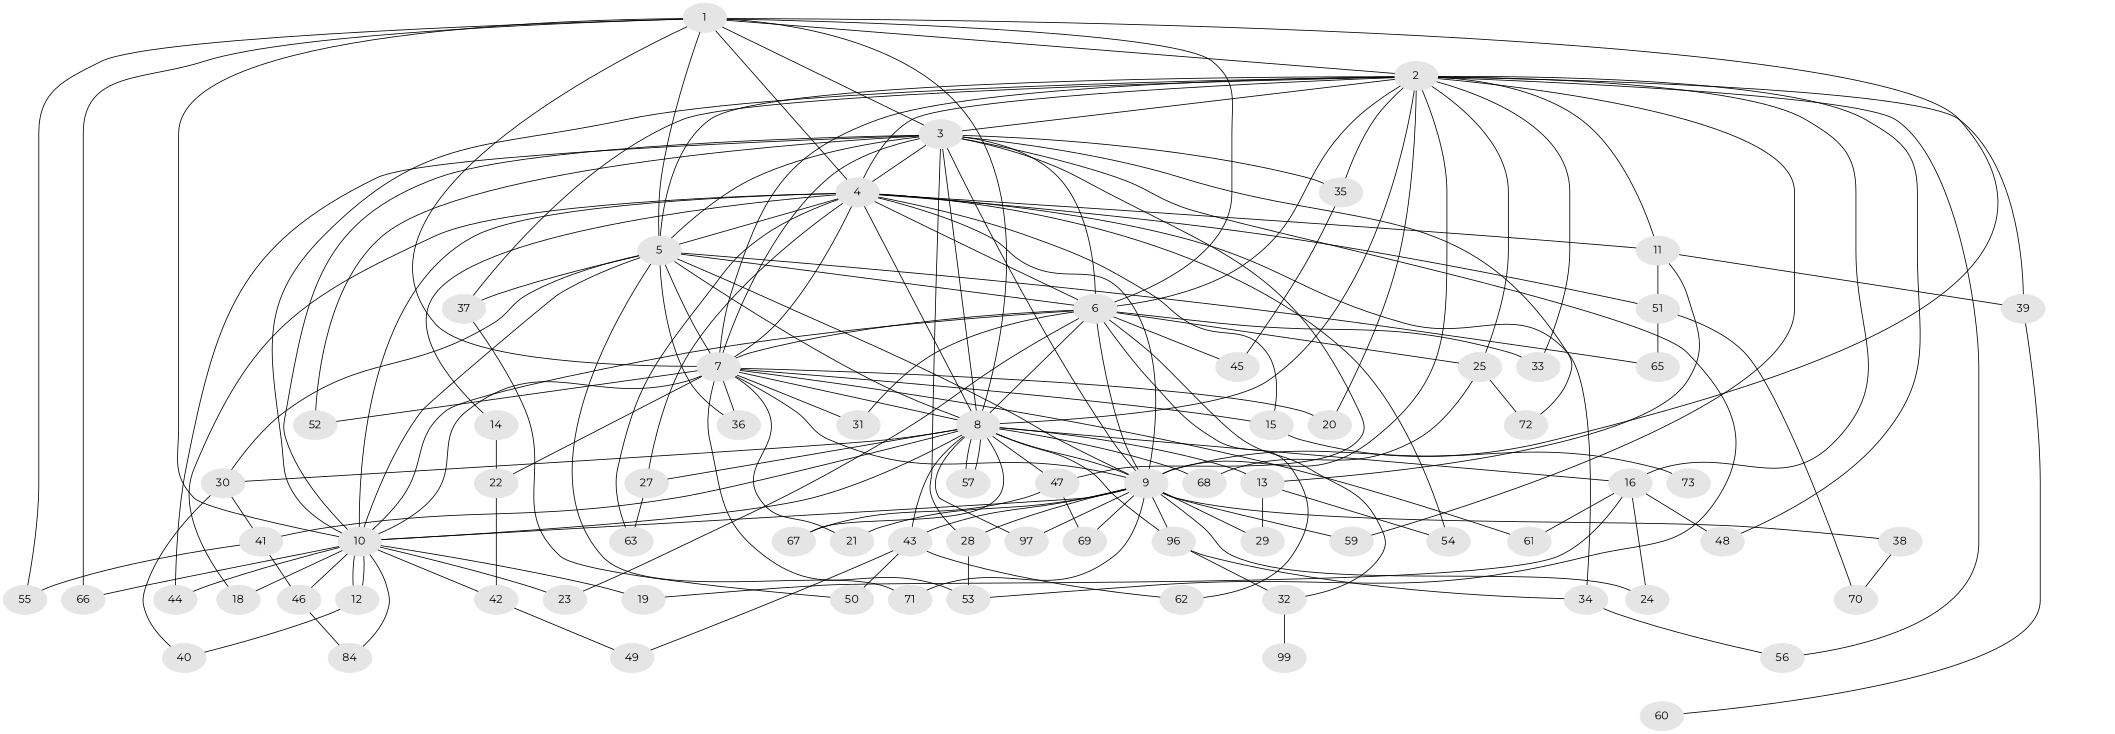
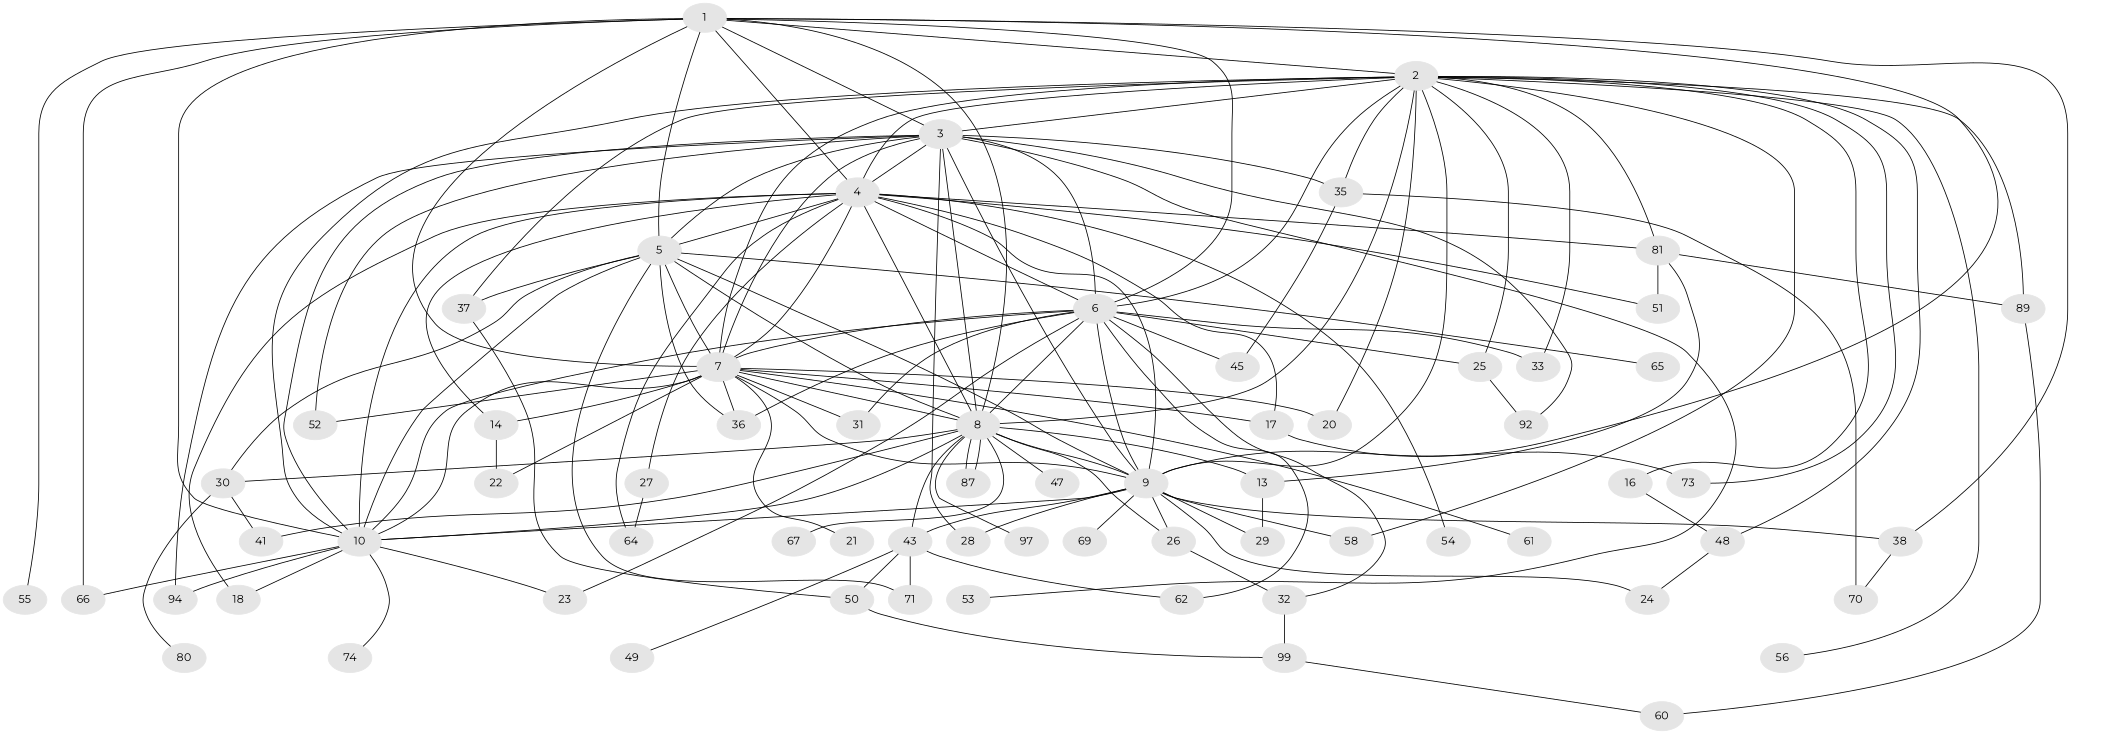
  graph {
    fontname=Montserrat
    node [color=gray90 fontname=Montserrat style=filled]
    edge [fontname=Montserrat]
    1
    2
    3
    4
    5
    6
    7
    8
    9
    10
    38
    55
    66
-   11
+   11 [label=81]
    16
    20
    25
    33
    35
    37
-   39
+   39 [label=89]
    48
    56
-   58 [label=59]
+   58
    28
-   44
+   44 [label=94]
    47
    52
    53
-   72
+   72 [label=92]
    14
-   15
+   15 [label=17]
    18
    27
-   34
    51
    54
-   63
+   63 [label=64]
    30
    36
    65
    71
    23
    31
    32
    45
    62
    21
    22
    61
    13
    n52 [label=97]
-   26 [label=96]
+   26
    41
    43
-   57
+   57 [label=87]
    67
-   68
    24
    29
    69
-   12
-   19
-   42
-   46
-   74 [label=84]
+   74
    70
    50
    60
    73
-   40
+   40 [label=80]
    n72 [label=99]
    49
    1 -- 2
    1 -- 3
    1 -- 4
    1 -- 5
    1 -- 6
    1 -- 7
    1 -- 8
    1 -- 9
    1 -- 10
+   1 -- 38
    1 -- 55
    1 -- 66
    2 -- 3
    2 -- 4
-   2 -- 5
+   2 -- 73
    2 -- 6
    2 -- 7
    2 -- 8
    2 -- 9
    2 -- 10
    2 -- 11
    2 -- 16
    2 -- 20
    2 -- 25
    2 -- 33
    2 -- 35
    2 -- 37
    2 -- 39
    2 -- 48
    2 -- 56
    2 -- 58
    3 -- 4
    3 -- 5
    3 -- 6
    3 -- 7
    3 -- 8
    3 -- 9
    3 -- 10
    3 -- 35
    3 -- 28
    3 -- 44
-   3 -- 47
    3 -- 52
    3 -- 53
    3 -- 72
    4 -- 5
    4 -- 6
    4 -- 7
    4 -- 8
    4 -- 9
    4 -- 10
    4 -- 11
    4 -- 14
    4 -- 15
    4 -- 18
    4 -- 27
-   4 -- 34
    4 -- 51
    4 -- 54
    4 -- 63
-   5 -- 6
+   36 -- 6
    5 -- 7
    5 -- 8
    5 -- 9
    5 -- 10
    5 -- 37
    5 -- 30
    5 -- 36
    5 -- 65
    5 -- 71
    6 -- 7
    6 -- 8
    6 -- 9
    6 -- 10
    6 -- 25
    6 -- 33
    6 -- 23
    6 -- 31
    6 -- 32
    6 -- 45
    6 -- 62
    7 -- 8
    7 -- 9
    7 -- 10
    7 -- 20
    7 -- 52
-   7 -- 53
+   7 -- 14
    7 -- 15
    7 -- 36
    7 -- 31
    7 -- 21
    7 -- 22
    7 -- 61
    8 -- 9
    8 -- 10
-   8 -- 16
    8 -- 47
-   8 -- 27
    8 -- 30
    8 -- 13
    8 -- n52
    8 -- 26
    8 -- 41
    8 -- 43
    8 -- 57
    8 -- 57
    8 -- 67
-   8 -- 68
    9 -- 10
    9 -- 38
    9 -- 58
    9 -- 28
-   9 -- 21
-   9 -- n52
    9 -- 26
    9 -- 43
    9 -- 24
    9 -- 29
    9 -- 69
    10 -- 66
    10 -- 44
    10 -- 18
    10 -- 23
-   10 -- 12
-   10 -- 12
-   10 -- 19
-   10 -- 42
-   10 -- 46
    10 -- 74
    38 -- 70
    11 -- 39
    11 -- 51
    11 -- 13
    16 -- 48
-   16 -- 61
-   16 -- 24
-   16 -- 19
+   48 -- 24
    25 -- 72
-   25 -- 68
    35 -- 45
-   51 -- 70
+   35 -- 70
    37 -- 50
    39 -- 60
-   28 -- 53
-   47 -- 67
-   47 -- 69
    14 -- 22
    15 -- 73
    27 -- 63
-   34 -- 56
-   51 -- 65
    30 -- 41
    30 -- 40
    32 -- n72
-   22 -- 42
-   13 -- 54
    13 -- 29
-   26 -- 34
    26 -- 32
-   41 -- 55
-   41 -- 46
-   9 -- 71
+   43 -- 71
    43 -- 62
    43 -- 50
    43 -- 49
-   12 -- 40
-   42 -- 49
-   46 -- 74
+   50 -- n72
+   n72 -- 60
  }
